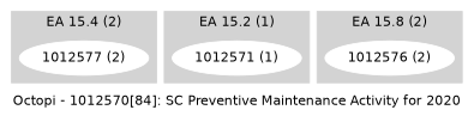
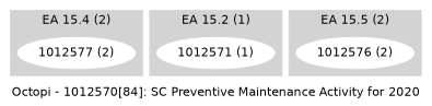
  digraph {
    label="Octopi - 1012570[84]: SC Preventive Maintenance Activity for 2020"
    ranksep=.1
    fontname="DejaVu Sans"
    node [color=white style=filled fontname="DejaVu Sans"]
    "1012577 (2)"
    "1012571 (1)"
    "1012576 (2)"
    subgraph cluster_1 {
      color=lightgrey
      label="EA 15.4 (2)"
      style=filled
      "1012577 (2)"
    }
    subgraph cluster_2 {
      color=lightgrey
      label="EA 15.2 (1)"
      style=filled
      "1012571 (1)"
    }
    subgraph cluster_3 {
      color=lightgrey
-     label="EA 15.8 (2)"
+     label="EA 15.5 (2)"
      style=filled
      "1012576 (2)"
    }
  }
